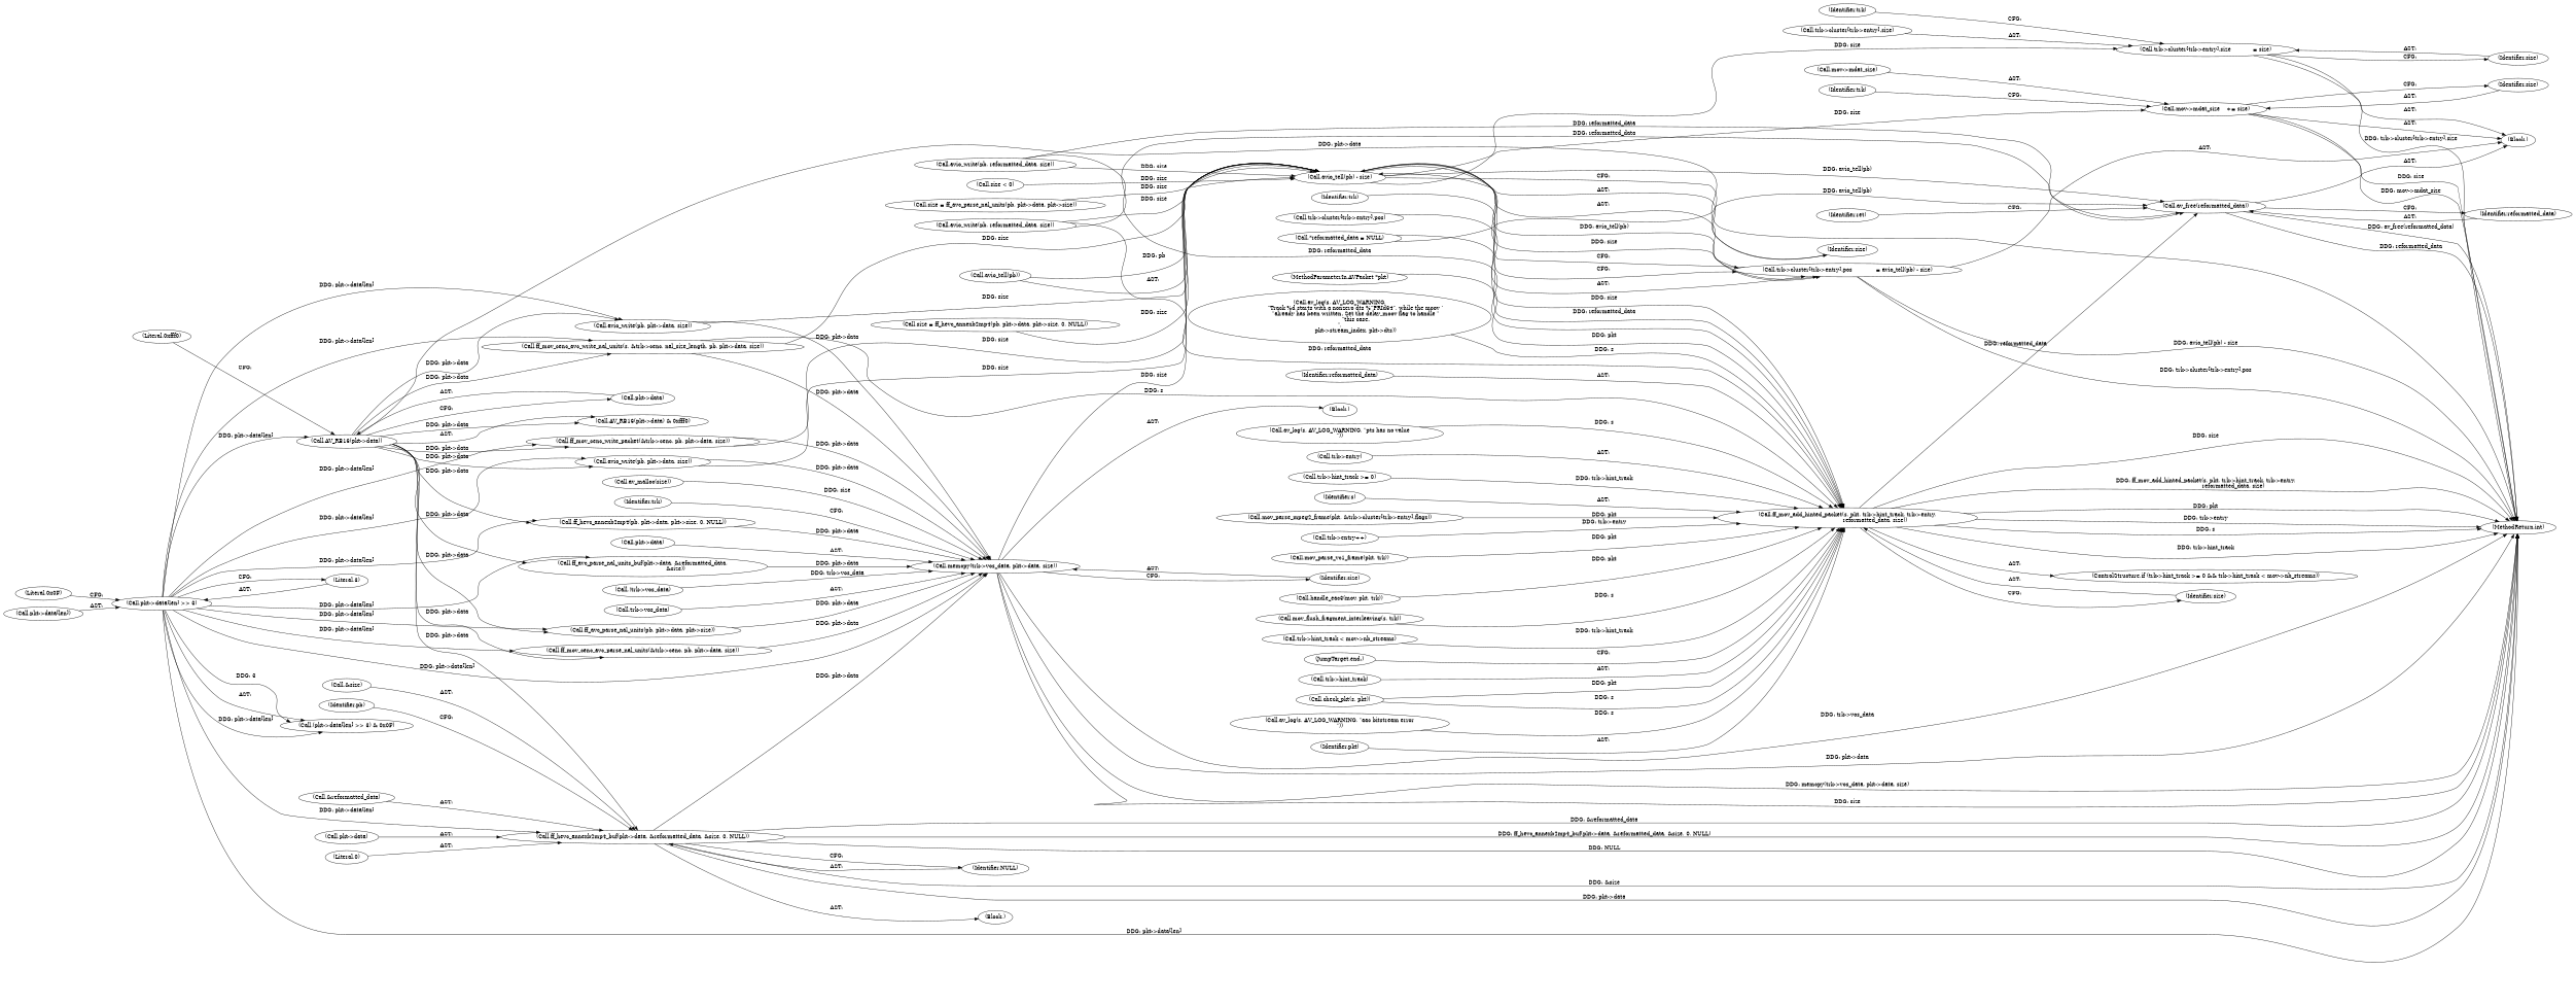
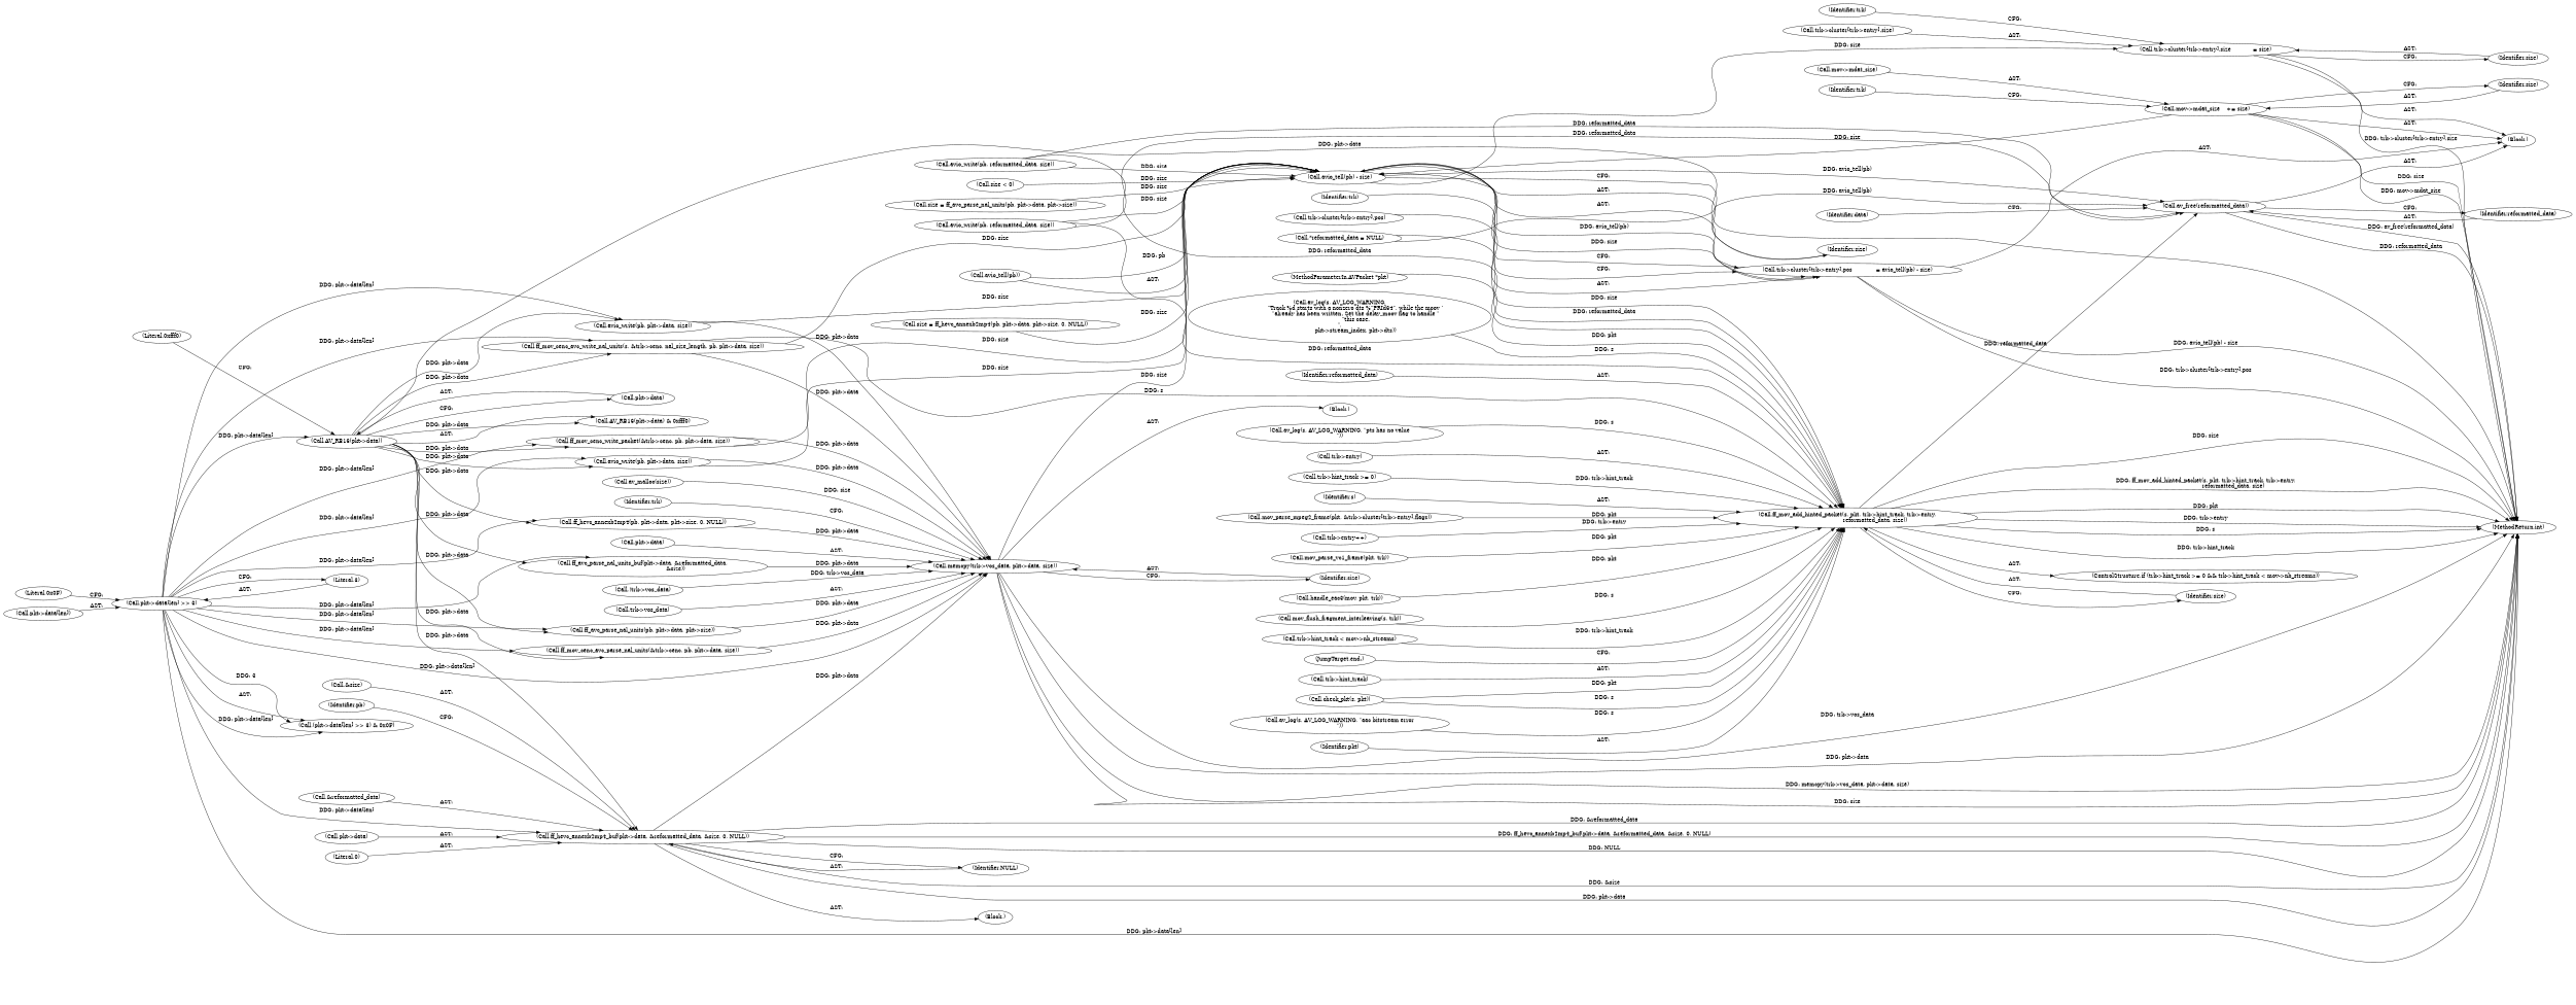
  digraph {
    rankdir=LR
    n1 [label="(Call,ff_hevc_annexb2mp4_buf(pkt->data, &reformatted_data, &size, 0, NULL))"]
    n2 [label="(Call,memcpy(trk->vos_data, pkt->data, size))"]
    n3 [label="(MethodReturn,int)"]
    n4 [label="(Block,)"]
    n5 [label="(Identifier,NULL)"]
    n6 [label="(Call,avio_tell(pb) - size)"]
    n7 [label="(Block,)"]
    n8 [label="(Identifier,size)"]
    n9 [label="(Call,pkt->data[len] >> 3)"]
    n10 [label="(Call,AV_RB16(pkt->data))"]
    n11 [label="(Call,avio_write(pb, pkt->data, size))"]
    n12 [label="(Literal,3)"]
    n13 [label="(Call,ff_mov_cenc_avc_write_nal_units(s, &trk->cenc, nal_size_length, pb, pkt->data, size))"]
    n14 [label="(Call,ff_mov_cenc_avc_parse_nal_units(&trk->cenc, pb, pkt->data, size))"]
    n15 [label="(Call,ff_hevc_annexb2mp4(pb, pkt->data, pkt->size, 0, NULL))"]
    n16 [label="(Call,ff_mov_cenc_write_packet(&trk->cenc, pb, pkt->data, size))"]
    n17 [label="(Call,avio_write(pb, pkt->data, size))"]
    n18 [label="(Call,ff_avc_parse_nal_units_buf(pkt->data, &reformatted_data,\n                                       &size))"]
    n19 [label="(Call,(pkt->data[len] >> 3) & 0x0F)"]
    n20 [label="(Call,ff_avc_parse_nal_units(pb, pkt->data, pkt->size))"]
    n21 [label="(Call,AV_RB16(pkt->data) & 0xfff0)"]
    n22 [label="(Call,pkt->data)"]
    n23 [label="(Call,ff_mov_add_hinted_packet(s, pkt, trk->hint_track, trk->entry,\n                                 reformatted_data, size))"]
    n24 [label="(Call,trk->cluster[trk->entry].pos              = avio_tell(pb) - size)"]
    n25 [label="(Call,trk->cluster[trk->entry].size             = size)"]
    n26 [label="(Call,mov->mdat_size    += size)"]
    n27 [label="(Identifier,size)"]
    n28 [label="(Call,av_free(reformatted_data))"]
    n29 [label="(Block,)"]
    n30 [label="(Identifier,size)"]
    n31 [label="(Identifier,size)"]
    n32 [label="(ControlStructure,if (trk->hint_track >= 0 && trk->hint_track < mov->nb_streams))"]
    n33 [label="(Identifier,size)"]
    n34 [label="(Identifier,reformatted_data)"]
    n35 [label="(Call,avio_write(pb, reformatted_data, size))"]
    n36 [label="(Call,&reformatted_data)"]
    n37 [label="(Identifier,trk)"]
    n38 [label="(Call,mov->mdat_size)"]
    n39 [label="(Identifier,pkt)"]
    n40 [label="(Call,trk->cluster[trk->entry].pos)"]
    n41 [label="(MethodParameterIn,AVPacket *pkt)"]
    n42 [label="(Call,pkt->data)"]
    n43 [label="(Call,av_log(s, AV_LOG_WARNING,\n                   \"Track %d starts with a nonzero dts %\"PRId64\", while the moov \"\n                   \"already has been written. Set the delay_moov flag to handle \"\n                   \"this case.\n\",\n                   pkt->stream_index, pkt->dts))"]
    n44 [label="(Identifier,reformatted_data)"]
    n45 [label="(Call,av_log(s, AV_LOG_WARNING, \"pts has no value\n\"))"]
    n46 [label="(Call,trk->entry)"]
    n47 [label="(Call,trk->hint_track >= 0)"]
    n48 [label="(Call,pkt->data)"]
    n49 [label="(Identifier,s)"]
    n50 [label="(Call,avio_write(pb, reformatted_data, size))"]
    n51 [label="(Call,mov_parse_mpeg2_frame(pkt, &trk->cluster[trk->entry].flags))"]
    n52 [label="(Call,trk->entry++)"]
    n53 [label="(Call,!trk->vos_data)"]
    n54 [label="(Call,size = ff_hevc_annexb2mp4(pb, pkt->data, pkt->size, 0, NULL))"]
    n55 [label="(Call,mov_parse_vc1_frame(pkt, trk))"]
    n56 [label="(Literal,0x0F)"]
    n57 [label="(Literal,0)"]
    n58 [label="(Call,handle_eac3(mov, pkt, trk))"]
    n59 [label="(Call,mov_flush_fragment_interleaving(s, trk))"]
    n60 [label="(Identifier,trk)"]
    n61 [label="(Call,trk->cluster[trk->entry].size)"]
    n62 [label="(Call,&size)"]
    n63 [label="(Call,*reformatted_data = NULL)"]
    n64 [label="(Call,size < 0)"]
    n65 [label="(Call,trk->hint_track < mov->nb_streams)"]
    n66 [label="(Call,pkt->data[len])"]
    n67 [label="(Call,trk->vos_data)"]
    n68 [label="(Call,av_malloc(size))"]
    n69 [label="(Call,size = ff_avc_parse_nal_units(pb, pkt->data, pkt->size))"]
    n70 [label="(JumpTarget,end:)"]
    n71 [label="(Call,trk->hint_track)"]
    n72 [label="(Call,check_pkt(s, pkt))"]
    n73 [label="(Literal,0xfff0)"]
-   n74 [label="(Identifier,ret)"]
+   n74 [label="(Identifier,data)"]
    n75 [label="(Identifier,trk)"]
    n76 [label="(Identifier,trk)"]
    n77 [label="(Identifier,pb)"]
    n78 [label="(Call,av_log(s, AV_LOG_WARNING, \"aac bitstream error\n\"))"]
    n79 [label="(Call,avio_tell(pb))"]
    n1 -> n2 [label="DDG: pkt->data"]
    n1 -> n3 [label="DDG: NULL"]
    n1 -> n3 [label="DDG: &size"]
    n1 -> n3 [label="DDG: pkt->data"]
    n1 -> n3 [label="DDG: &reformatted_data"]
    n1 -> n3 [label="DDG: ff_hevc_annexb2mp4_buf(pkt->data, &reformatted_data, &size, 0, NULL)"]
    n1 -> n4 [label="AST: "]
    n1 -> n5 [label="CFG: "]
    n2 -> n3 [label="DDG: memcpy(trk->vos_data, pkt->data, size)"]
    n2 -> n3 [label="DDG: size"]
    n2 -> n3 [label="DDG: trk->vos_data"]
    n2 -> n3 [label="DDG: pkt->data"]
    n2 -> n6 [label="DDG: size"]
    n2 -> n7 [label="AST: "]
    n2 -> n8 [label="CFG: "]
    n5 -> n1 [label="AST: "]
    n6 -> n23 [label="DDG: size"]
    n6 -> n24 [label="AST: "]
    n6 -> n24 [label="DDG: avio_tell(pb)"]
    n6 -> n24 [label="DDG: size"]
    n6 -> n25 [label="DDG: size"]
-   n6 -> n26 [label="DDG: size"]
+   n26 -> n6 [label="DDG: size"]
    n6 -> n27 [label="CFG: "]
    n6 -> n28 [label="DDG: avio_tell(pb)"]
    n8 -> n2 [label="AST: "]
    n9 -> n1 [label="DDG: pkt->data[len]"]
    n9 -> n2 [label="DDG: pkt->data[len]"]
    n9 -> n3 [label="DDG: pkt->data[len]"]
    n9 -> n10 [label="DDG: pkt->data[len]"]
    n9 -> n11 [label="DDG: pkt->data[len]"]
    n9 -> n12 [label="CFG: "]
    n9 -> n13 [label="DDG: pkt->data[len]"]
    n9 -> n14 [label="DDG: pkt->data[len]"]
    n9 -> n15 [label="DDG: pkt->data[len]"]
    n9 -> n16 [label="DDG: pkt->data[len]"]
    n9 -> n17 [label="DDG: pkt->data[len]"]
    n9 -> n18 [label="DDG: pkt->data[len]"]
    n9 -> n19 [label="AST: "]
    n9 -> n19 [label="DDG: pkt->data[len]"]
    n9 -> n19 [label="DDG: 3"]
    n9 -> n20 [label="DDG: pkt->data[len]"]
    n10 -> n1 [label="DDG: pkt->data"]
    n10 -> n3 [label="DDG: pkt->data"]
    n10 -> n11 [label="DDG: pkt->data"]
    n10 -> n13 [label="DDG: pkt->data"]
    n10 -> n14 [label="DDG: pkt->data"]
    n10 -> n15 [label="DDG: pkt->data"]
    n10 -> n16 [label="DDG: pkt->data"]
    n10 -> n17 [label="DDG: pkt->data"]
    n10 -> n18 [label="DDG: pkt->data"]
    n10 -> n20 [label="DDG: pkt->data"]
    n10 -> n21 [label="AST: "]
    n10 -> n21 [label="DDG: pkt->data"]
    n10 -> n22 [label="CFG: "]
    n11 -> n2 [label="DDG: pkt->data"]
    n11 -> n6 [label="DDG: size"]
    n12 -> n9 [label="AST: "]
    n13 -> n2 [label="DDG: pkt->data"]
    n13 -> n6 [label="DDG: size"]
    n13 -> n23 [label="DDG: s"]
    n14 -> n2 [label="DDG: pkt->data"]
    n15 -> n2 [label="DDG: pkt->data"]
    n16 -> n2 [label="DDG: pkt->data"]
    n16 -> n6 [label="DDG: size"]
    n17 -> n2 [label="DDG: pkt->data"]
    n17 -> n6 [label="DDG: size"]
    n18 -> n2 [label="DDG: pkt->data"]
    n20 -> n2 [label="DDG: pkt->data"]
    n22 -> n10 [label="AST: "]
    n23 -> n3 [label="DDG: trk->hint_track"]
    n23 -> n3 [label="DDG: size"]
    n23 -> n3 [label="DDG: ff_mov_add_hinted_packet(s, pkt, trk->hint_track, trk->entry,\n                                 reformatted_data, size)"]
    n23 -> n3 [label="DDG: pkt"]
    n23 -> n3 [label="DDG: trk->entry"]
    n23 -> n3 [label="DDG: s"]
    n23 -> n28 [label="DDG: reformatted_data"]
    n23 -> n32 [label="AST: "]
    n23 -> n33 [label="CFG: "]
    n24 -> n3 [label="DDG: trk->cluster[trk->entry].pos"]
    n24 -> n3 [label="DDG: avio_tell(pb) - size"]
    n24 -> n6 [label="CFG: "]
    n24 -> n29 [label="AST: "]
    n25 -> n3 [label="DDG: trk->cluster[trk->entry].size"]
    n25 -> n29 [label="AST: "]
    n25 -> n30 [label="CFG: "]
    n26 -> n3 [label="DDG: size"]
    n26 -> n3 [label="DDG: mov->mdat_size"]
    n26 -> n29 [label="AST: "]
    n26 -> n31 [label="CFG: "]
    n27 -> n6 [label="AST: "]
    n28 -> n3 [label="DDG: reformatted_data"]
    n28 -> n3 [label="DDG: av_free(reformatted_data)"]
    n28 -> n29 [label="AST: "]
    n28 -> n34 [label="CFG: "]
    n30 -> n25 [label="AST: "]
    n31 -> n26 [label="AST: "]
    n33 -> n23 [label="AST: "]
    n34 -> n28 [label="AST: "]
    n35 -> n6 [label="DDG: size"]
    n35 -> n23 [label="DDG: reformatted_data"]
    n35 -> n28 [label="DDG: reformatted_data"]
    n36 -> n1 [label="AST: "]
    n37 -> n25 [label="CFG: "]
    n38 -> n26 [label="AST: "]
    n39 -> n23 [label="AST: "]
    n40 -> n24 [label="AST: "]
    n41 -> n23 [label="DDG: pkt"]
    n42 -> n1 [label="AST: "]
    n43 -> n23 [label="DDG: s"]
    n44 -> n23 [label="AST: "]
    n45 -> n23 [label="DDG: s"]
    n46 -> n23 [label="AST: "]
    n47 -> n23 [label="DDG: trk->hint_track"]
    n48 -> n2 [label="AST: "]
    n49 -> n23 [label="AST: "]
    n50 -> n6 [label="DDG: size"]
    n50 -> n23 [label="DDG: reformatted_data"]
    n50 -> n28 [label="DDG: reformatted_data"]
    n51 -> n23 [label="DDG: pkt"]
    n52 -> n23 [label="DDG: trk->entry"]
    n53 -> n2 [label="DDG: trk->vos_data"]
    n54 -> n6 [label="DDG: size"]
    n55 -> n23 [label="DDG: pkt"]
    n56 -> n9 [label="CFG: "]
    n57 -> n1 [label="AST: "]
    n58 -> n23 [label="DDG: pkt"]
    n59 -> n23 [label="DDG: s"]
    n60 -> n24 [label="CFG: "]
    n61 -> n25 [label="AST: "]
    n62 -> n1 [label="AST: "]
    n63 -> n23 [label="DDG: reformatted_data"]
    n63 -> n28 [label="DDG: avio_tell(pb)"]
    n64 -> n6 [label="DDG: size"]
    n65 -> n23 [label="DDG: trk->hint_track"]
    n66 -> n9 [label="AST: "]
    n67 -> n2 [label="AST: "]
    n68 -> n2 [label="DDG: size"]
    n69 -> n6 [label="DDG: size"]
    n70 -> n23 [label="CFG: "]
    n71 -> n23 [label="AST: "]
    n72 -> n23 [label="DDG: s"]
    n72 -> n23 [label="DDG: pkt"]
    n73 -> n10 [label="CFG: "]
    n74 -> n28 [label="CFG: "]
    n75 -> n26 [label="CFG: "]
    n76 -> n2 [label="CFG: "]
    n77 -> n1 [label="CFG: "]
    n78 -> n23 [label="DDG: s"]
    n79 -> n6 [label="AST: "]
    n79 -> n6 [label="DDG: pb"]
  }
